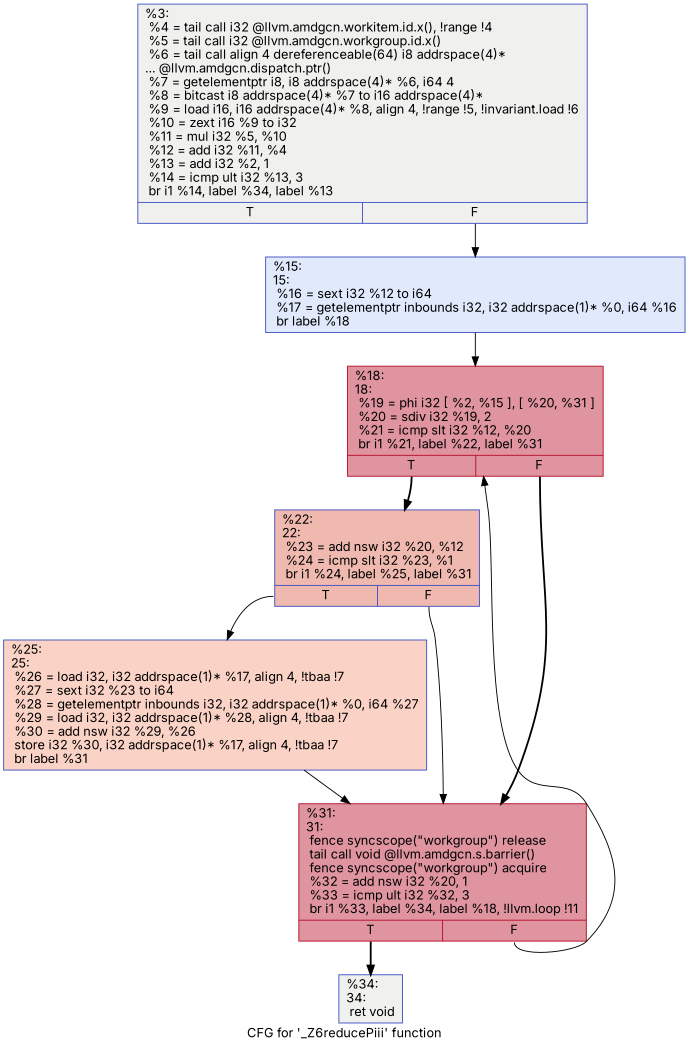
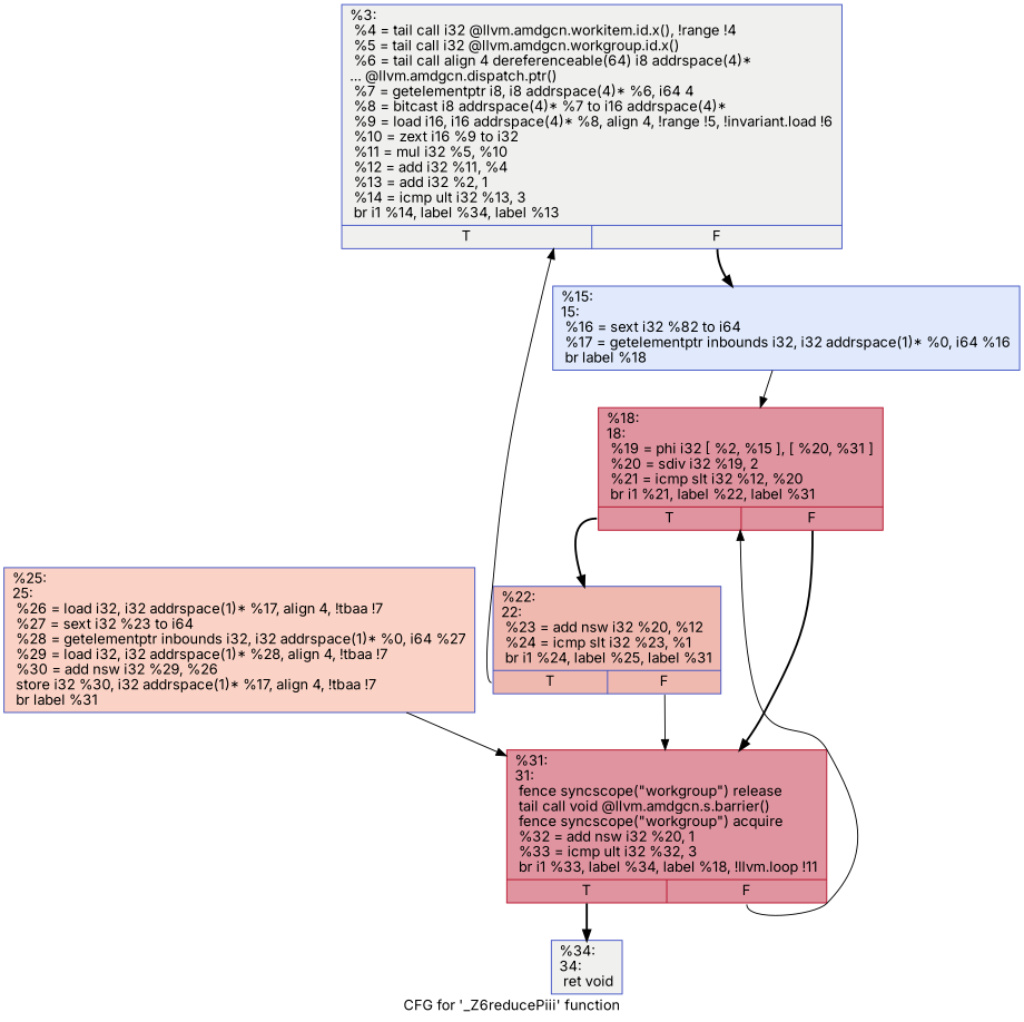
  digraph {
    fontname=Inter
    label="CFG for '_Z6reducePiii' function"
    node [color="#3d50c3ff" fillcolor="#dedcdb70" fontname=Inter shape=record style=filled]
    edge [fontname=Inter style=solid tailport=s0]
    n1 [label="{%3:\l  %4 = tail call i32 @llvm.amdgcn.workitem.id.x(), !range !4\l  %5 = tail call i32 @llvm.amdgcn.workgroup.id.x()\l  %6 = tail call align 4 dereferenceable(64) i8 addrspace(4)*\l... @llvm.amdgcn.dispatch.ptr()\l  %7 = getelementptr i8, i8 addrspace(4)* %6, i64 4\l  %8 = bitcast i8 addrspace(4)* %7 to i16 addrspace(4)*\l  %9 = load i16, i16 addrspace(4)* %8, align 4, !range !5, !invariant.load !6\l  %10 = zext i16 %9 to i32\l  %11 = mul i32 %5, %10\l  %12 = add i32 %11, %4\l  %13 = add i32 %2, 1\l  %14 = icmp ult i32 %13, 3\l  br i1 %14, label %34, label %13\l|{<s0>T|<s1>F}}"]
-   n2 [fillcolor="#b9d0f970" label="{%15:\l15:                                               \l  %16 = sext i32 %12 to i64\l  %17 = getelementptr inbounds i32, i32 addrspace(1)* %0, i64 %16\l  br label %18\l}"]
+   n2 [fillcolor="#b9d0f970" label="{%15:\l15:                                               \l  %16 = sext i32 %82 to i64\l  %17 = getelementptr inbounds i32, i32 addrspace(1)* %0, i64 %16\l  br label %18\l}"]
    n3 [label="{%34:\l34:                                               \l  ret void\l}"]
    n4 [color="#b70d28ff" fillcolor="#b70d2870" label="{%18:\l18:                                               \l  %19 = phi i32 [ %2, %15 ], [ %20, %31 ]\l  %20 = sdiv i32 %19, 2\l  %21 = icmp slt i32 %12, %20\l  br i1 %21, label %22, label %31\l|{<s0>T|<s1>F}}"]
    n5 [fillcolor="#de614d70" label="{%22:\l22:                                               \l  %23 = add nsw i32 %20, %12\l  %24 = icmp slt i32 %23, %1\l  br i1 %24, label %25, label %31\l|{<s0>T|<s1>F}}"]
    n6 [color="#b70d28ff" fillcolor="#b70d2870" label="{%31:\l31:                                               \l  fence syncscope(\"workgroup\") release\l  tail call void @llvm.amdgcn.s.barrier()\l  fence syncscope(\"workgroup\") acquire\l  %32 = add nsw i32 %20, 1\l  %33 = icmp ult i32 %32, 3\l  br i1 %33, label %34, label %18, !llvm.loop !11\l|{<s0>T|<s1>F}}"]
    n7 [fillcolor="#f59c7d70" label="{%25:\l25:                                               \l  %26 = load i32, i32 addrspace(1)* %17, align 4, !tbaa !7\l  %27 = sext i32 %23 to i64\l  %28 = getelementptr inbounds i32, i32 addrspace(1)* %0, i64 %27\l  %29 = load i32, i32 addrspace(1)* %28, align 4, !tbaa !7\l  %30 = add nsw i32 %29, %26\l  store i32 %30, i32 addrspace(1)* %17, align 4, !tbaa !7\l  br label %31\l}"]
-   n1 -> n2 [tailport=s1]
+   n1 -> n2 [style=bold tailport=s1]
    n2 -> n4
    n4 -> n5 [style=bold]
    n4 -> n6 [style=bold tailport=s1]
    n5 -> n6 [tailport=s1]
-   n5 -> n7
+   n5 -> n1
    n6 -> n3 [style=bold]
    n6 -> n4 [tailport=s1]
    n7 -> n6
  }
